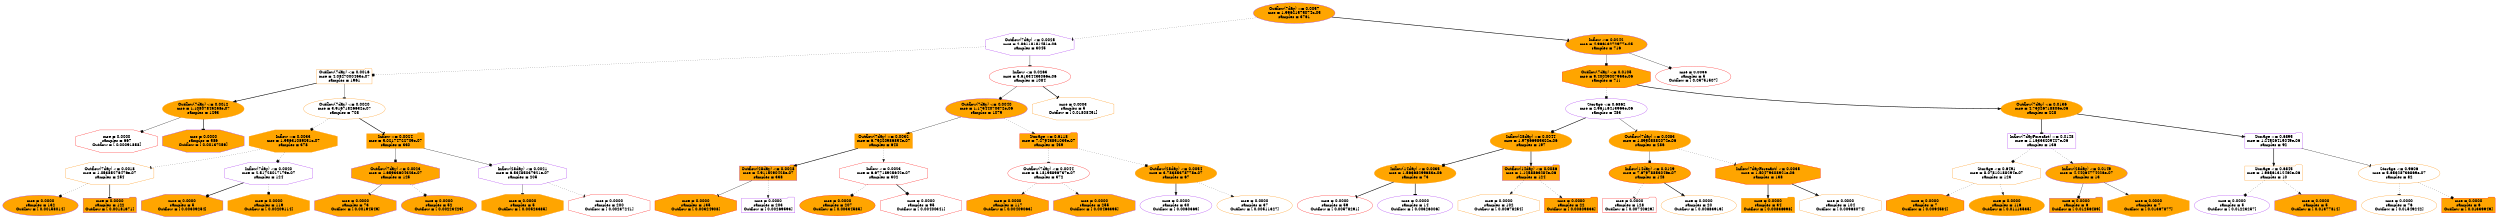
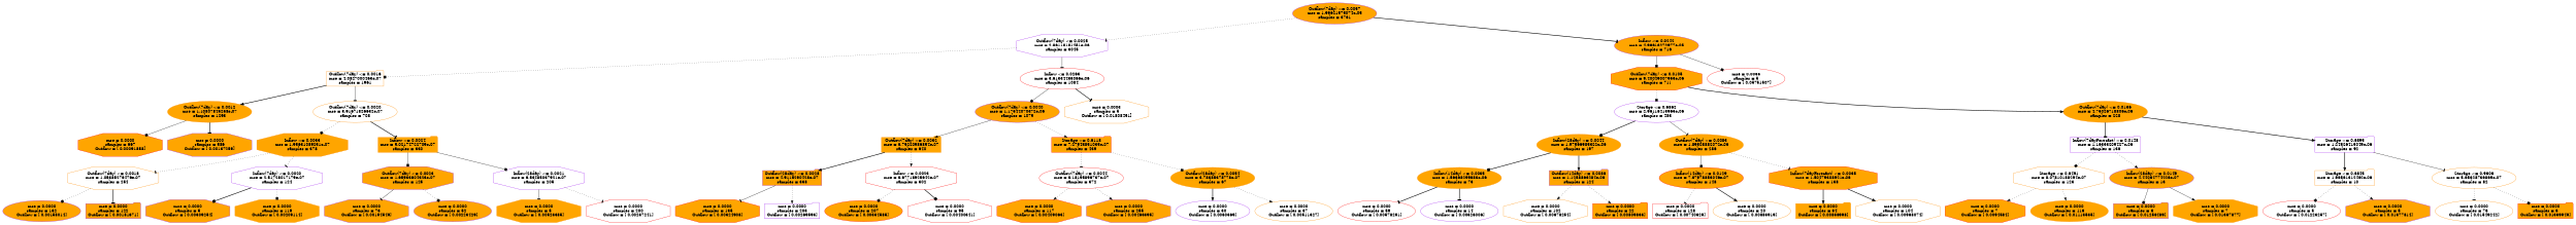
  digraph {
    node [color=purple fillcolor=orange shape=ellipse style=filled]
    edge [arrowhead=normal style=dotted]
    n1 [label="Outflow(7day) <= 0.0057\nmse = 1.99621575074e-05\nsamples = 3761"]
    n2 [fillcolor=white label="Outflow(7day) <= 0.0025\nmse = 2.86118181451e-06\nsamples = 3045" shape=octagon]
    n3 [label="Inflow <= 0.0242\nmse = 4.96613272977e-05\nsamples = 716"]
    n4 [color=darkorange fillcolor=white label="Outflow(7day) <= 0.0016\nmse = 4.0827000463e-07\nsamples = 1961" shape=folder]
    n5 [color=red fillcolor=white label="Inflow <= 0.0263\nmse = 3.61334433066e-06\nsamples = 1084"]
    n6 [color=red label="Outflow(7day) <= 0.0105\nmse = 9.40049007953e-06\nsamples = 711" shape=octagon]
    n7 [color=red fillcolor=white label="mse = 0.0035\nsamples = 5\nOutflow = [ 0.05751507]"]
    n8 [color=darkorange label="Outflow(7day) <= 0.0012\nmse = 1.10807845258e-07\nsamples = 1253"]
    n9 [color=darkorange fillcolor=white label="Outflow(7day) <= 0.0020\nmse = 3.91671826632e-07\nsamples = 708"]
    n10 [label="Outflow(7day) <= 0.0040\nmse = 1.17544070372e-06\nsamples = 1079"]
    n11 [color=darkorange fillcolor=white label="mse = 0.0003\nsamples = 5\nOutflow = [ 0.01808451]" shape=octagon]
-   n12 [color=red fillcolor=white label="mse = 0.0000\nsamples = 667\nOutflow = [ 0.00091858]" shape=octagon]
+   n12 [color=red label="mse = 0.0000\nsamples = 667\nOutflow = [ 0.00091858]" shape=octagon]
    n13 [label="mse = 0.0000\nsamples = 586\nOutflow = [ 0.00137259]" shape=octagon]
    n14 [color=darkorange label="Inflow <= 0.0033\nmse = 1.95631089251e-07\nsamples = 378" shape=octagon]
    n15 [color=darkorange label="Inflow <= 0.0024\nmse = 5.02174722709e-07\nsamples = 330" shape=folder]
    n16 [color=darkorange fillcolor=white label="Outflow(7day) <= 0.0018\nmse = 1.05385276476e-07\nsamples = 254" shape=octagon]
    n17 [fillcolor=white label="Inflow(7day) <= 0.0020\nmse = 2.51728017179e-07\nsamples = 124" shape=octagon]
    n18 [label="Outflow(7day) <= 0.0023\nmse = 1.65933604323e-07\nsamples = 125" shape=octagon]
    n19 [fillcolor=white label="Inflow(28day) <= 0.0021\nmse = 6.53485037921e-07\nsamples = 205" shape=octagon]
    n20 [label="mse = 0.0000\nsamples = 132\nOutflow = [ 0.00158014]"]
    n21 [label="mse = 0.0000\nsamples = 122\nOutflow = [ 0.00181671]" shape=folder]
    n22 [label="mse = 0.0000\nsamples = 5\nOutflow = [ 0.00309254]" shape=octagon]
    n23 [color=darkorange label="mse = 0.0000\nsamples = 119\nOutflow = [ 0.00209114]" shape=octagon]
    n24 [label="mse = 0.0000\nsamples = 73\nOutflow = [ 0.00194549]" shape=octagon]
    n25 [label="mse = 0.0000\nsamples = 52\nOutflow = [ 0.00223429]"]
    n26 [color=darkorange label="mse = 0.0000\nsamples = 5\nOutflow = [ 0.00523385]" shape=octagon]
    n27 [color=red fillcolor=white label="mse = 0.0000\nsamples = 200\nOutflow = [ 0.00237241]" shape=octagon]
    n28 [color=darkorange label="Outflow(7day) <= 0.0032\nmse = 6.75220986854e-07\nsamples = 640" shape=folder]
    n29 [color=red label="Storage <= 0.6118\nmse = 7.27943851035e-07\nsamples = 439" shape=folder]
    n30 [label="Outflow(28day) <= 0.0028\nmse = 4.9115290428e-07\nsamples = 338" shape=folder]
    n31 [color=red fillcolor=white label="Inflow <= 0.0023\nmse = 6.67718925642e-07\nsamples = 302" shape=octagon]
    n32 [color=red fillcolor=white label="Outflow(7day) <= 0.0044\nmse = 6.18195896737e-07\nsamples = 372"]
    n33 [color=darkorange label="Outflow(28day) <= 0.0054\nmse = 3.78385378778e-07\nsamples = 67"]
    n34 [color=red label="mse = 0.0000\nsamples = 135\nOutflow = [ 0.00324908]" shape=octagon]
    n35 [fillcolor=white label="mse = 0.0000\nsamples = 203\nOutflow = [ 0.00269593]" shape=folder]
    n36 [color=red label="mse = 0.0000\nsamples = 207\nOutflow = [ 0.00334585]"]
    n37 [color=red fillcolor=white label="mse = 0.0000\nsamples = 95\nOutflow = [ 0.00400341]" shape=octagon]
    n38 [color=red label="mse = 0.0000\nsamples = 117\nOutflow = [ 0.00409063]" shape=octagon]
    n39 [label="mse = 0.0000\nsamples = 255\nOutflow = [ 0.00463395]" shape=octagon]
    n40 [fillcolor=white label="mse = 0.0000\nsamples = 30\nOutflow = [ 0.0060369]"]
    n41 [color=darkorange fillcolor=white label="mse = 0.0000\nsamples = 37\nOutflow = [ 0.00511327]"]
    n42 [fillcolor=white label="Storage <= 0.6862\nmse = 2.96116413965e-06\nsamples = 483"]
    n43 [color=darkorange label="Outflow(7day) <= 0.0136\nmse = 4.75026718806e-06\nsamples = 228"]
    n44 [color=darkorange label="Inflow(28day) <= 0.0044\nmse = 1.97566985322e-06\nsamples = 197"]
    n45 [color=darkorange label="Outflow(7day) <= 0.0083\nmse = 1.89508882072e-06\nsamples = 286"]
    n46 [fillcolor=white label="Inflow(7dayForecast) <= 0.0148\nmse = 1.16333209427e-06\nsamples = 136" shape=folder]
    n47 [fillcolor=white label="Storage <= 0.6895\nmse = 1.24526415049e-06\nsamples = 92" shape=folder]
    n48 [color=darkorange label="Inflow(14day) <= 0.0035\nmse = 1.56368299683e-06\nsamples = 73"]
    n49 [label="Outflow(14day) <= 0.0086\nmse = 1.1258863284e-06\nsamples = 124" shape=folder]
    n50 [color=red label="Inflow(14day) <= 0.0129\nmse = 7.67978853046e-07\nsamples = 148"]
    n51 [color=red label="Inflow(7dayForecast) <= 0.0035\nmse = 1.50479308921e-06\nsamples = 138" shape=octagon]
    n52 [color=red fillcolor=white label="mse = 0.0000\nsamples = 59\nOutflow = [ 0.00578291]"]
    n53 [fillcolor=white label="mse = 0.0000\nsamples = 14\nOutflow = [ 0.00326006]"]
    n54 [color=darkorange fillcolor=white label="mse = 0.0000\nsamples = 102\nOutflow = [ 0.00678254]" shape=octagon]
    n55 [color=red label="mse = 0.0000\nsamples = 22\nOutflow = [ 0.00809833]" shape=folder]
    n56 [color=red fillcolor=white label="mse = 0.0000\nsamples = 128\nOutflow = [ 0.00740629]" shape=folder]
    n57 [color=darkorange fillcolor=white label="mse = 0.0000\nsamples = 20\nOutflow = [ 0.00883919]"]
    n58 [color=darkorange label="mse = 0.0000\nsamples = 34\nOutflow = [ 0.00836998]" shape=folder]
    n59 [color=darkorange fillcolor=white label="mse = 0.0000\nsamples = 104\nOutflow = [ 0.00968074]" shape=octagon]
    n60 [color=darkorange fillcolor=white label="Storage <= 0.6491\nmse = 8.07810188294e-07\nsamples = 123" shape=octagon]
    n61 [label="Inflow(28day) <= 0.0149\nmse = 4.44064774226e-07\nsamples = 13"]
    n62 [color=darkorange fillcolor=white label="Storage <= 0.6845\nmse = 1.96561312462e-06\nsamples = 10" shape=folder]
    n63 [color=darkorange fillcolor=white label="Storage <= 0.9606\nmse = 5.65328736869e-07\nsamples = 82"]
    n64 [color=red label="mse = 0.0000\nsamples = 7\nOutflow = [ 0.0094584]" shape=octagon]
    n65 [color=darkorange label="mse = 0.0000\nsamples = 116\nOutflow = [ 0.01113535]"]
    n66 [label="mse = 0.0000\nsamples = 6\nOutflow = [ 0.01256489]" shape=folder]
    n67 [color=darkorange label="mse = 0.0000\nsamples = 7\nOutflow = [ 0.01367877]" shape=octagon]
-   n68 [fillcolor=white label="mse = 0.0000\nsamples = 5\nOutflow = [ 0.01223257]"]
+   n68 [color=red fillcolor=white label="mse = 0.0000\nsamples = 5\nOutflow = [ 0.01223257]"]
    n69 [label="mse = 0.0000\nsamples = 5\nOutflow = [ 0.01377814]" shape=octagon]
    n70 [color=darkorange fillcolor=white label="mse = 0.0000\nsamples = 76\nOutflow = [ 0.01549242]"]
    n71 [color=red label="mse = 0.0000\nsamples = 6\nOutflow = [ 0.01339949]" shape=folder]
    n1 -> n2 [arrowhead=tee]
    n1 -> n3 [arrowhead=tee style=bold]
    n2 -> n4 [arrowhead=box]
    n2 -> n5 [arrowhead=tee style=solid]
    n3 -> n6 [arrowhead=box style=solid]
    n3 -> n7 [arrowhead=box style=solid]
    n4 -> n8 [style=bold]
    n4 -> n9 [arrowhead=tee style=solid]
    n5 -> n10 [arrowhead=box style=solid]
    n5 -> n11 [arrowhead=tee style=bold]
    n6 -> n42 [arrowhead=box]
    n6 -> n43 [style=bold]
    n8 -> n12 [arrowhead=box style=solid]
    n8 -> n13 [arrowhead=tee style=bold]
    n9 -> n14 [arrowhead=box]
    n9 -> n15 [arrowhead=tee style=bold]
    n10 -> n28 [style=solid]
    n10 -> n29
    n14 -> n16 [arrowhead=tee]
-   n14 -> n17 [arrowhead=box]
+   n14 -> n17 [arrowhead=tee]
    n15 -> n18 [arrowhead=box style=solid]
    n15 -> n19 [arrowhead=box style=solid]
    n16 -> n20 [arrowhead=box]
    n16 -> n21 [arrowhead=tee style=bold]
    n17 -> n22 [arrowhead=box style=bold]
    n17 -> n23 [arrowhead=box]
    n18 -> n24 [arrowhead=tee style=solid]
    n18 -> n25 [arrowhead=box]
    n19 -> n26 [arrowhead=tee style=solid]
    n19 -> n27 [arrowhead=tee]
    n28 -> n30 [style=bold]
    n28 -> n31
    n29 -> n32 [arrowhead=tee]
    n29 -> n33 [arrowhead=box]
    n30 -> n34 [arrowhead=tee style=solid]
    n30 -> n35
    n31 -> n36 [arrowhead=box]
    n31 -> n37 [arrowhead=box style=bold]
    n32 -> n38
    n32 -> n39
    n33 -> n40 [style=bold]
    n33 -> n41
    n42 -> n44 [arrowhead=box style=bold]
    n42 -> n45 [arrowhead=tee style=solid]
    n43 -> n46 [arrowhead=tee style=bold]
    n43 -> n47 [style=bold]
    n44 -> n48 [arrowhead=box style=bold]
    n44 -> n49 [style=bold]
    n45 -> n50 [arrowhead=box style=solid]
    n45 -> n51 [arrowhead=tee]
    n46 -> n60 [arrowhead=box]
    n46 -> n61
    n47 -> n62 [style=bold]
    n47 -> n63 [arrowhead=tee style=solid]
    n48 -> n52 [arrowhead=tee style=bold]
    n48 -> n53 [arrowhead=tee style=bold]
    n49 -> n54
    n49 -> n55
    n50 -> n56 [arrowhead=tee]
    n50 -> n57 [style=bold]
    n51 -> n58 [style=bold]
    n51 -> n59 [style=bold]
    n60 -> n64
    n60 -> n65
    n61 -> n66 [arrowhead=box style=solid]
    n61 -> n67 [style=solid]
    n62 -> n68 [arrowhead=box]
    n62 -> n69
    n63 -> n70 [arrowhead=tee]
    n63 -> n71 [arrowhead=box]
  }
